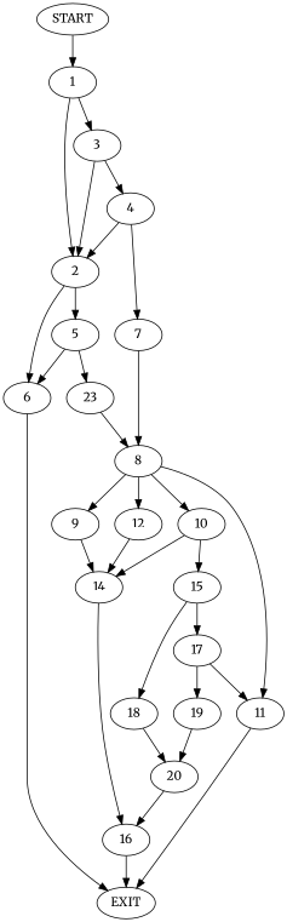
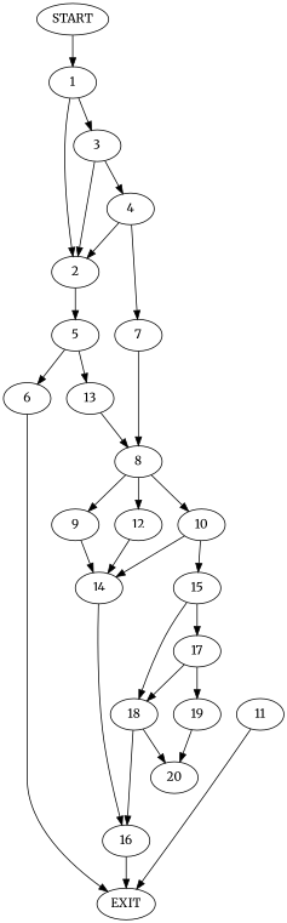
  digraph {
    fontname=Merriweather
    node [fontname=Merriweather]
    edge [fontname=Merriweather]
    n1 [label=START]
    1
    2
    3
    5
    6
    4
-   13 [label=23]
+   13
    n9 [label=EXIT]
    7
    8
    9
    10
    11
    12
    14
    15
    16
    17
    18
    19
    20
    n1 -> 1
    1 -> 2
    1 -> 3
    2 -> 5
-   2 -> 6
    3 -> 2
    3 -> 4
    5 -> 6
    5 -> 13
    6 -> n9
    4 -> 2
    4 -> 7
    13 -> 8
    7 -> 8
    8 -> 9
    8 -> 10
-   8 -> 11
    8 -> 12
    9 -> 14
    10 -> 14
    10 -> 15
    11 -> n9
    12 -> 14
    14 -> 16
    15 -> 17
    15 -> 18
    16 -> n9
-   17 -> 11
+   17 -> 18
    17 -> 19
    18 -> 20
    19 -> 20
-   20 -> 16
+   18 -> 16
  }
